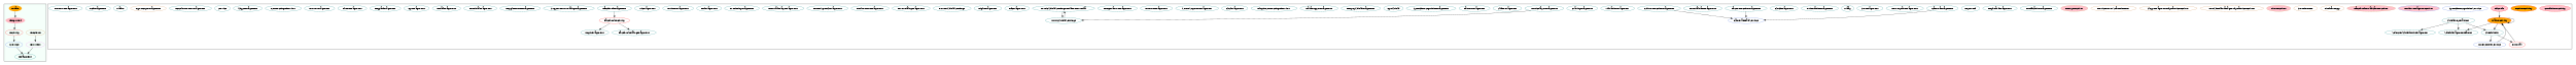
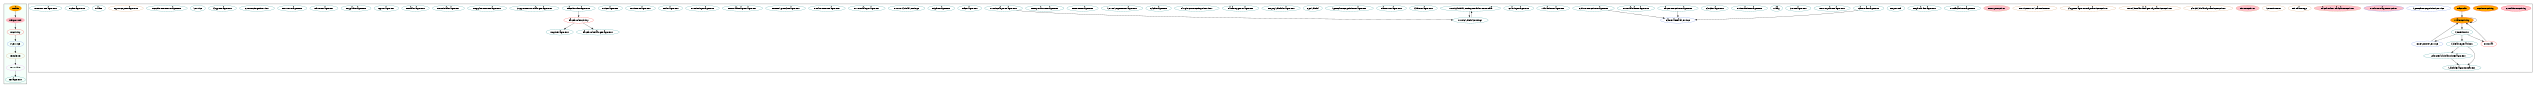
  digraph {
    node [color=teal]
    _Activity [color=red]
    _Service [color=royalblue]
    _Reciever [color=peru]
    _Provider [color=violet]
    _Fragment
    _Main [color=mintcream fillcolor=orange style=filled]
    _Exported [color=mintcream fillcolor=lightpink style=filled]
    ConditionActivity [color=red fillcolor=pink style=filled]
    MainActivity [color=red fillcolor=orange style=filled]
    Tutorial [color=red]
    SheeldsList
    FacebookActivity [color=red]
    FacebookDialogFragment
    LoginFragment
    ActionActivity [color=red fillcolor=orange style=filled]
-   NfcUtils [color=red fillcolor=pink style=filled]
+   NfcUtils [color=red fillcolor=orange style=filled]
    SpeechRecognitionService [color=royalblue]
    OneSheeldService [color=royalblue]
    CameraHeadService [color=royalblue]
    PushMessagesReceiver [color=royalblue fillcolor=pink style=filled]
    FacebookBroadcastReceiver [color=peru fillcolor=pink style=filled]
    FirebaseApp [color=peru]
    SmsListener [color=peru]
    FireReceiver [color=peru fillcolor=pink style=filled]
+   ClockShield_dynamicReceiver [color=peru]
    OneSheeldManager_dynamicReceiver [color=peru]
    n27 [color=peru label=SkypeFragment_dynamicReceiver]
    DevicePowerStateListener [color=peru]
    QueryReceiver [color=peru fillcolor=pink style=filled]
    NotificationFragment
    KeyboardFragment
    ShieldsOperations
    SelectedShieldsListFragment
    ShieldFragmentParent
    n35 [label=Exported]
    CameraFragment
    FoursquareFragment
    SmsFragment
    zzaay
    OrientationFragment
    ClockFragment
    FaceDetectionFragment
    TutorialLastFragment
    MusicShieldSettings_AddFromMedia
    MusicShieldSettings
    VibrationFragment
    GravityFragment
    ColorDetectionFragment
    SliderFragment
    PatternFragment
    SpeechRecognitionFragment
    GpsShield
    EmptyShieldFragment
    DataLoggerFragment
    PluginConnectingPinsView
    GlcdFragment
    SevenSegmentFragment
    InternetFragment
    TemperatureFragment
    MusicPlayerFragment
    NfcFragment
    LightFragment
    BuzzerShieldSettings
    ErrorDialogFragment
    PushButtonFragment
    TextToSpeechFragment
    TutorialImageFragment
    ProximityFragment
    LedFragment
    TwitterFragment
    MicFragment
    FacebookFragment
    SupportErrorDialogFragment
    ToggleButtonFragment
    TerminalFragment
    EmailFragment
    GpsFragment
    KeypadFragment
    PhoneFragment
    BuzzerFragment
    ConnectingPinsView
    SkypeFragment
    n83 [label=Service]
    AccelerometerFragment
    GyroscopeFragment [color=peru]
    zzabm
    LcdFragment
    PressureFragment
    subgraph cluster_1 {
      bgcolor=mintcream
      _Activity
      _Service
      _Reciever
      _Provider
      _Fragment
      _Main
      _Exported
    }
    subgraph cluster_2 {
      ConditionActivity
      MainActivity
      Tutorial
      SheeldsList
      FacebookActivity
      FacebookDialogFragment
      LoginFragment
      ActionActivity
      NfcUtils
      SpeechRecognitionService
      OneSheeldService
      CameraHeadService
      PushMessagesReceiver
      FacebookBroadcastReceiver
      FirebaseApp
      SmsListener
      FireReceiver
+     ClockShield_dynamicReceiver
      OneSheeldManager_dynamicReceiver
      n27
      DevicePowerStateListener
      QueryReceiver
      NotificationFragment
      KeyboardFragment
      ShieldsOperations
      SelectedShieldsListFragment
      ShieldFragmentParent
      n35
      CameraFragment
      FoursquareFragment
      SmsFragment
      zzaay
      OrientationFragment
      ClockFragment
      FaceDetectionFragment
      TutorialLastFragment
      MusicShieldSettings_AddFromMedia
      MusicShieldSettings
      VibrationFragment
      GravityFragment
      ColorDetectionFragment
      SliderFragment
      PatternFragment
      SpeechRecognitionFragment
      GpsShield
      EmptyShieldFragment
      DataLoggerFragment
      PluginConnectingPinsView
      GlcdFragment
      SevenSegmentFragment
      InternetFragment
      TemperatureFragment
      MusicPlayerFragment
      NfcFragment
      LightFragment
      BuzzerShieldSettings
      ErrorDialogFragment
      PushButtonFragment
      TextToSpeechFragment
      TutorialImageFragment
      ProximityFragment
      LedFragment
      TwitterFragment
      MicFragment
      FacebookFragment
      SupportErrorDialogFragment
      ToggleButtonFragment
      TerminalFragment
      EmailFragment
      GpsFragment
      KeypadFragment
      PhoneFragment
      BuzzerFragment
      ConnectingPinsView
      SkypeFragment
      n83
      AccelerometerFragment
      GyroscopeFragment
      zzabm
      LcdFragment
      PressureFragment
    }
    _Activity -> _Service
-   _Service -> _Fragment
+   _Service -> _Reciever
    _Reciever -> _Provider
    _Provider -> _Fragment
    _Main -> _Exported
    _Exported -> _Activity
    MainActivity -> MainActivity
    MainActivity -> SheeldsList
    Tutorial -> MainActivity
    SheeldsList -> Tutorial
    SheeldsList -> OneSheeldService
-   ShieldsOperations -> SheeldsList
+   SheeldsList -> ShieldsOperations
    FacebookActivity -> FacebookDialogFragment
    FacebookActivity -> LoginFragment
    NfcUtils -> MainActivity
    OneSheeldService -> MainActivity
    ShieldsOperations -> SelectedShieldsListFragment
    ShieldsOperations -> ShieldFragmentParent
-   MainActivity -> ShieldFragmentParent
+   SelectedShieldsListFragment -> ShieldFragmentParent
    CameraFragment -> CameraHeadService
    FaceDetectionFragment -> CameraHeadService
    MusicShieldSettings_AddFromMedia -> MusicShieldSettings
    MusicShieldSettings -> MusicShieldSettings_AddFromMedia
    ColorDetectionFragment -> CameraHeadService
    MusicPlayerFragment -> MusicShieldSettings
    FacebookFragment -> FacebookActivity
  }
